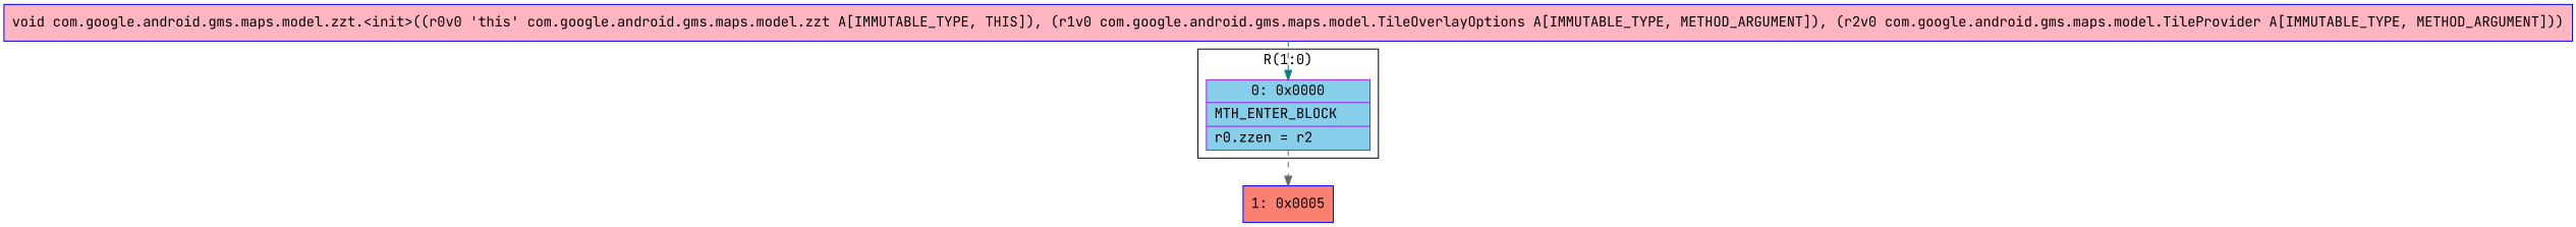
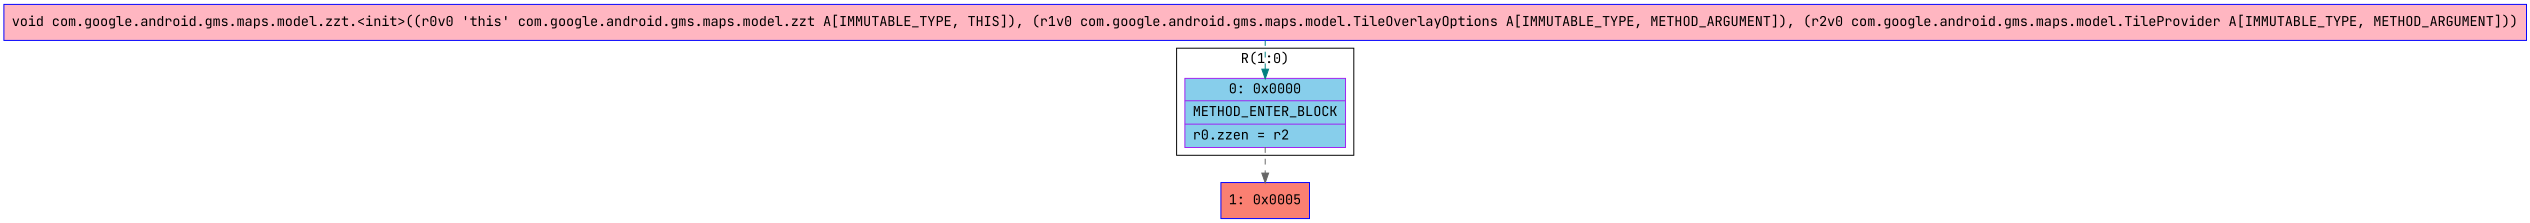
  digraph {
    fontname="JetBrains Mono"
    node [color=blue shape=record style=filled fontname="JetBrains Mono"]
    edge [style=dashed fontname="JetBrains Mono"]
-   n1 [color=purple label="{0\:\ 0x0000|MTH_ENTER_BLOCK\l|r0.zzen = r2\l}" fillcolor=skyblue]
+   n1 [color=purple label="{0\:\ 0x0000|METHOD_ENTER_BLOCK\l|r0.zzen = r2\l}" fillcolor=skyblue]
    n2 [label="{1\:\ 0x0005}" fillcolor=salmon]
    n3 [label="{void com.google.android.gms.maps.model.zzt.\<init\>((r0v0 'this' com.google.android.gms.maps.model.zzt A[IMMUTABLE_TYPE, THIS]), (r1v0 com.google.android.gms.maps.model.TileOverlayOptions A[IMMUTABLE_TYPE, METHOD_ARGUMENT]), (r2v0 com.google.android.gms.maps.model.TileProvider A[IMMUTABLE_TYPE, METHOD_ARGUMENT])) }" fillcolor=lightpink]
    subgraph cluster_1 {
      label="R(1:0)"
      n1
    }
    n1 -> n2 [color=gray40]
    n3 -> n1 [color=teal]
  }
